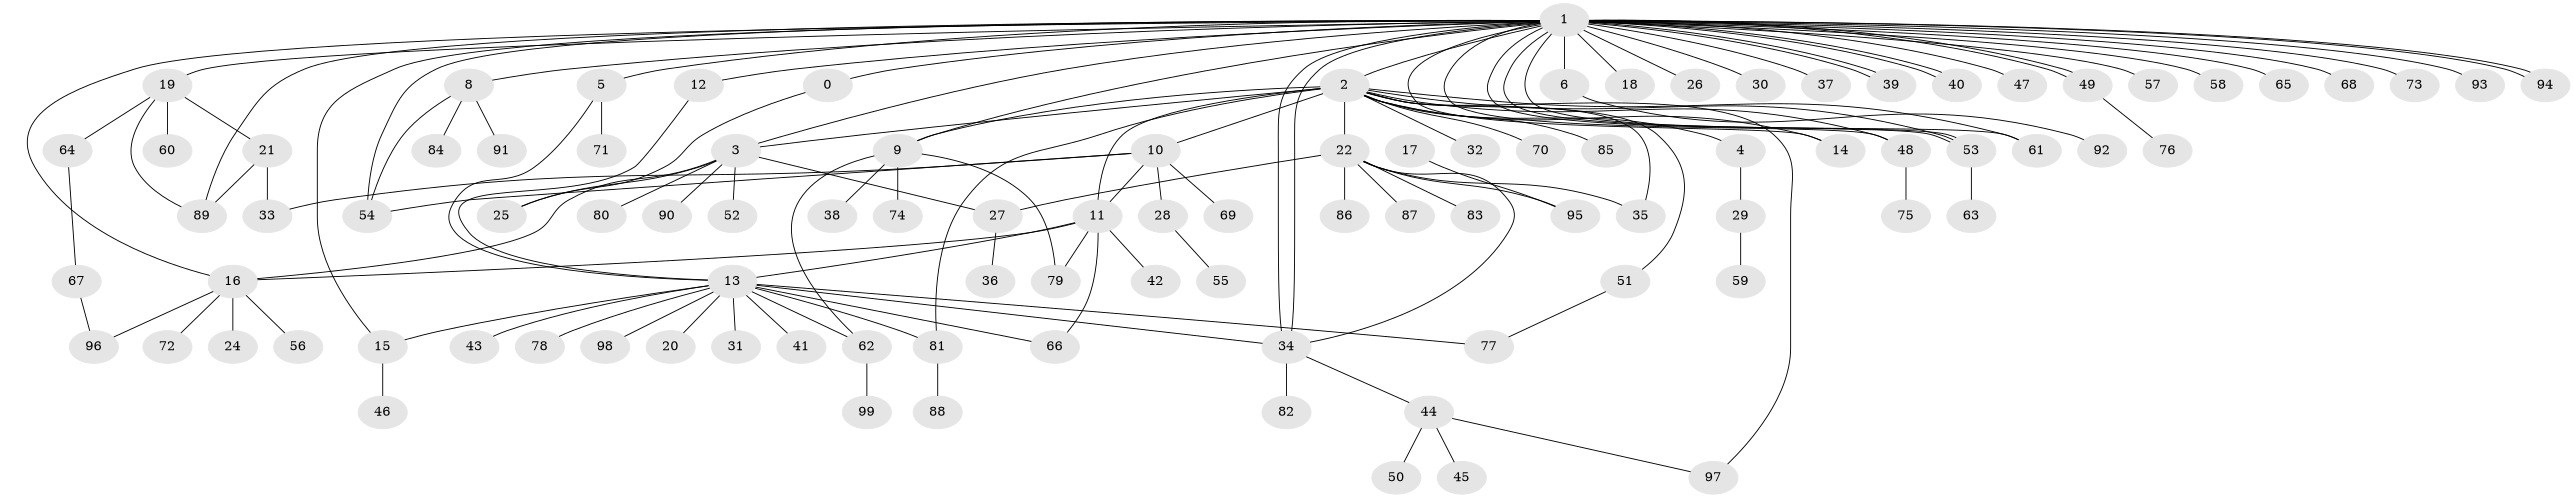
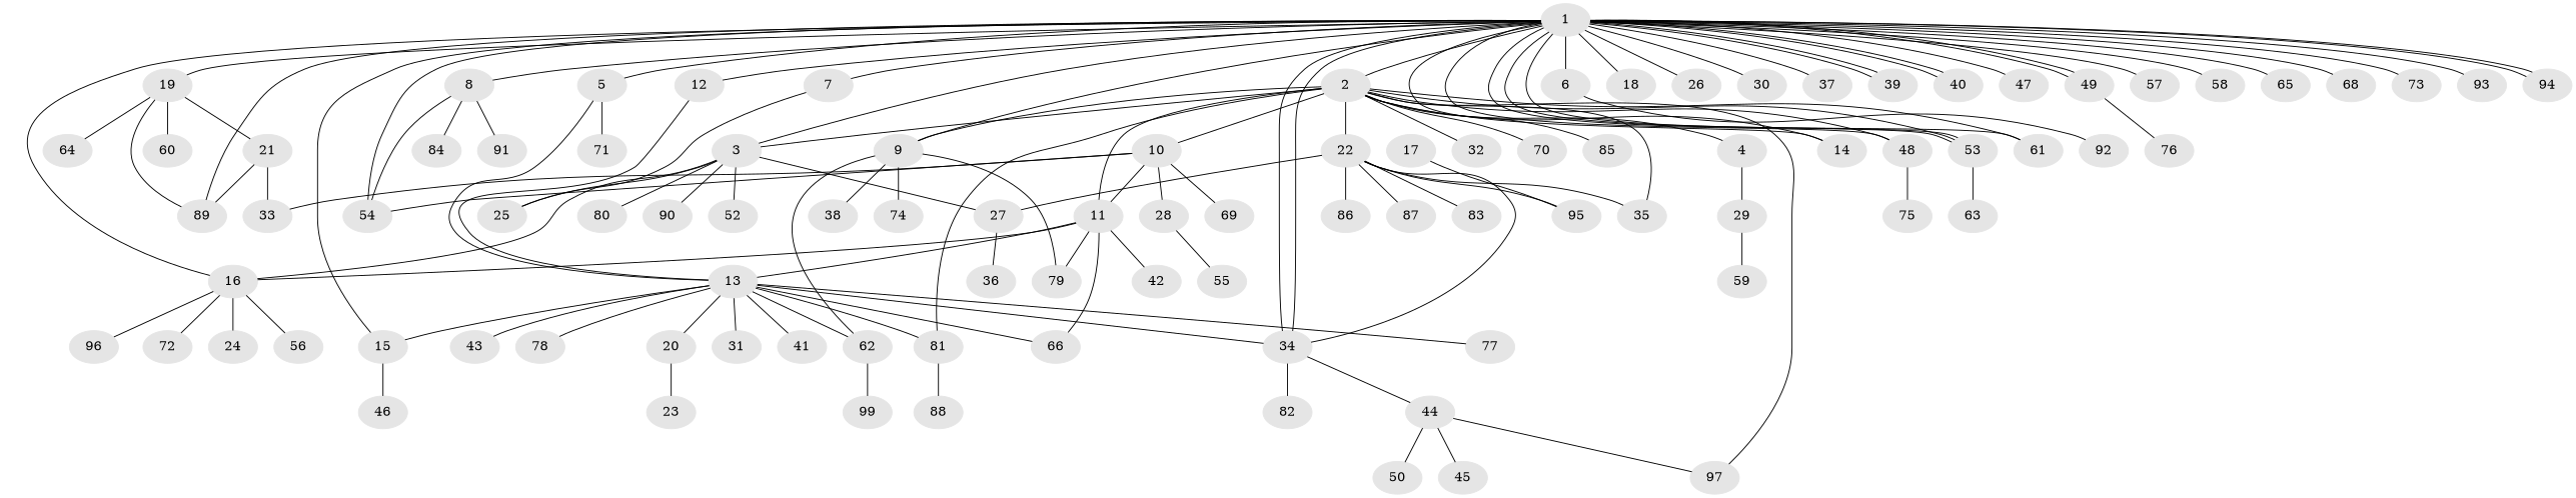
  graph {
    fontname="DejaVu Serif"
    node [color=gray90 fontname="DejaVu Serif" style=filled]
    edge [fontname="DejaVu Serif"]
    1
    2
    3
    5
    6
-   7 [label=0]
+   7
    8
    9
    12
    14
    15
    16
    18
    19
    26
    30
    34
    37
    39
    40
    47
    48
    49
    53
    54
    57
    58
    61
    65
    68
    73
    89
    93
    94
    4
    10
    11
    22
    32
    35
-   51
    70
    81
    85
    97
    25
    27
    52
    80
    90
    13
    71
    92
    84
    91
    38
    62
    74
    79
    46
    24
    56
    72
    96
    17
    95
    21
    60
    64
    44
    82
    75
    76
    63
    29
    28
    33
    69
    42
    66
    83
    86
    87
    77
    88
    36
    59
    20
    31
    41
    43
    78
-   98
    99
    55
-   67
+   23
    45
    50
    1 -- 2
    1 -- 3
    1 -- 5
    1 -- 6
    1 -- 7
    1 -- 8
    1 -- 9
    1 -- 12
    1 -- 14
    1 -- 15
    1 -- 16
    1 -- 18
    1 -- 19
    1 -- 26
    1 -- 30
    1 -- 34
    1 -- 34
    1 -- 37
    1 -- 39
    1 -- 39
    1 -- 40
    1 -- 40
    1 -- 47
    1 -- 48
    1 -- 49
    1 -- 49
    1 -- 53
    1 -- 53
    1 -- 54
    1 -- 57
    1 -- 58
    1 -- 61
    1 -- 65
    1 -- 68
    1 -- 73
    1 -- 89
    1 -- 93
    1 -- 94
    1 -- 94
    2 -- 3
    2 -- 9
    2 -- 14
    2 -- 48
    2 -- 53
    2 -- 61
    2 -- 4
    2 -- 10
    2 -- 11
    2 -- 22
    2 -- 32
    2 -- 35
-   2 -- 51
    2 -- 70
    2 -- 81
    2 -- 85
    2 -- 97
    3 -- 16
    3 -- 25
    3 -- 27
    3 -- 52
    3 -- 80
    3 -- 90
    5 -- 13
    5 -- 71
    6 -- 92
    7 -- 25
    8 -- 54
    8 -- 84
    8 -- 91
    9 -- 38
    9 -- 62
    9 -- 74
    9 -- 79
    12 -- 13
    15 -- 46
    16 -- 24
    16 -- 56
    16 -- 72
    16 -- 96
    19 -- 89
    19 -- 21
    19 -- 60
    19 -- 64
    34 -- 44
    34 -- 82
    48 -- 75
    49 -- 76
    53 -- 63
    4 -- 29
    10 -- 54
    10 -- 11
    10 -- 28
    10 -- 33
    10 -- 69
    11 -- 16
    11 -- 13
    11 -- 79
    11 -- 42
    11 -- 66
    22 -- 34
    22 -- 35
    22 -- 27
    22 -- 95
    22 -- 83
    22 -- 86
    22 -- 87
-   51 -- 77
    81 -- 88
    27 -- 36
    13 -- 15
    13 -- 34
    13 -- 81
    13 -- 62
    13 -- 66
    13 -- 77
    13 -- 20
    13 -- 31
    13 -- 41
    13 -- 43
    13 -- 78
-   13 -- 98
    62 -- 99
    17 -- 95
    21 -- 89
    21 -- 33
-   64 -- 67
    44 -- 97
    44 -- 45
    44 -- 50
    29 -- 59
    28 -- 55
-   67 -- 96
+   20 -- 23
  }
